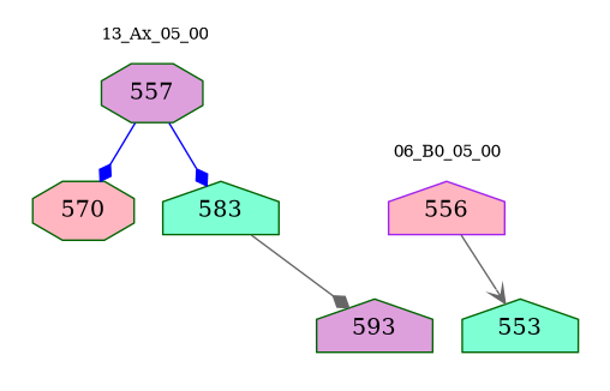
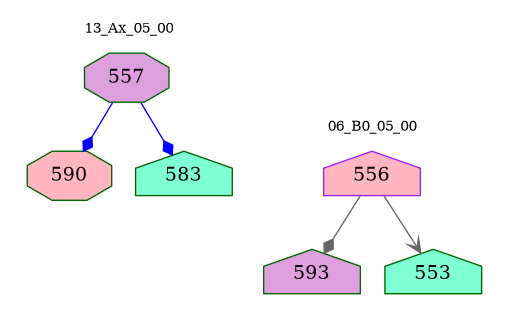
  digraph {
    node [color=darkgreen fillcolor=plum shape=house style=filled]
    edge [arrowhead=diamond color=blue]
    n1 [label=557 shape=octagon]
-   n2 [fillcolor=lightpink label=570 shape=octagon]
+   n2 [fillcolor=lightpink label=590 shape=octagon]
    n3 [fillcolor=aquamarine label=583]
    n4 [color=purple fillcolor=lightpink label=556]
    n5 [fillcolor=aquamarine label=553]
    n6 [label=593]
    subgraph cluster_1 {
      color=white
      fontsize=10
      label="13_Ax_05_00"
      n1
      n2
      n3
    }
    subgraph cluster_2 {
      color=white
      fontsize=10
      label="06_B0_05_00"
      n4
      n5
      n6
    }
    n1 -> n2
    n1 -> n3
    n4 -> n5 [arrowhead=vee color=gray40]
-   n3 -> n6 [color=gray40]
+   n4 -> n6 [color=gray40]
  }
